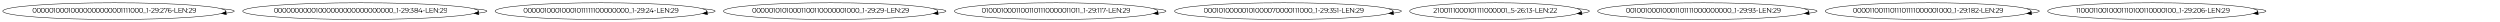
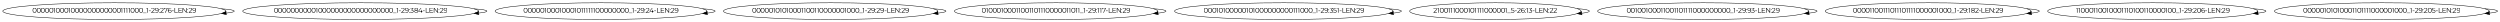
  digraph {
    fontname=Montserrat
    node [fontname=Montserrat]
    edge [fontname=Montserrat]
    "00000100010000000000001111000_1-29:276-LEN:29"
    n2 [label="00000000001000000000000000000_1-29:384-LEN:29"]
    "00000100010001011111100000000_1-29:24-LEN:29"
    "00000101010001100110000001000_1-29:29-LEN:29"
    "01000100011001101110000011011_1-29:117-LEN:29"
-   "00010100000101000000000111000_1-29:351-LEN:29" [label="00010100000101000070000111000_1-29:351-LEN:29"]
+   "00010100000101000000000111000_1-29:351-LEN:29"
    n7 [label="2100111000101111000001_5-26:13-LEN:22"]
-   "00100100011001101111000000000_1-29:93-LEN:29" [label="00100100010001101111000000000_1-29:93-LEN:29"]
+   "00100100011001101111000000000_1-29:93-LEN:29"
    "00001100111011101111000001000_1-29:182-LEN:29"
    "11000110010001110100110000100_1-29:206-LEN:29"
+   "00000101010001101111000001000_1-29:205-LEN:29"
    "00000100010000000000001111000_1-29:276-LEN:29" -> "00000100010000000000001111000_1-29:276-LEN:29"
    n2 -> n2
    "00000100010001011111100000000_1-29:24-LEN:29" -> "00000100010001011111100000000_1-29:24-LEN:29"
    "00000101010001100110000001000_1-29:29-LEN:29" -> "00000101010001100110000001000_1-29:29-LEN:29"
    "01000100011001101110000011011_1-29:117-LEN:29" -> "01000100011001101110000011011_1-29:117-LEN:29"
    "00010100000101000000000111000_1-29:351-LEN:29" -> "00010100000101000000000111000_1-29:351-LEN:29"
    n7 -> n7
    "00100100011001101111000000000_1-29:93-LEN:29" -> "00100100011001101111000000000_1-29:93-LEN:29"
    "00001100111011101111000001000_1-29:182-LEN:29" -> "00001100111011101111000001000_1-29:182-LEN:29"
    "11000110010001110100110000100_1-29:206-LEN:29" -> "11000110010001110100110000100_1-29:206-LEN:29"
+   "00000101010001101111000001000_1-29:205-LEN:29" -> "00000101010001101111000001000_1-29:205-LEN:29"
  }
